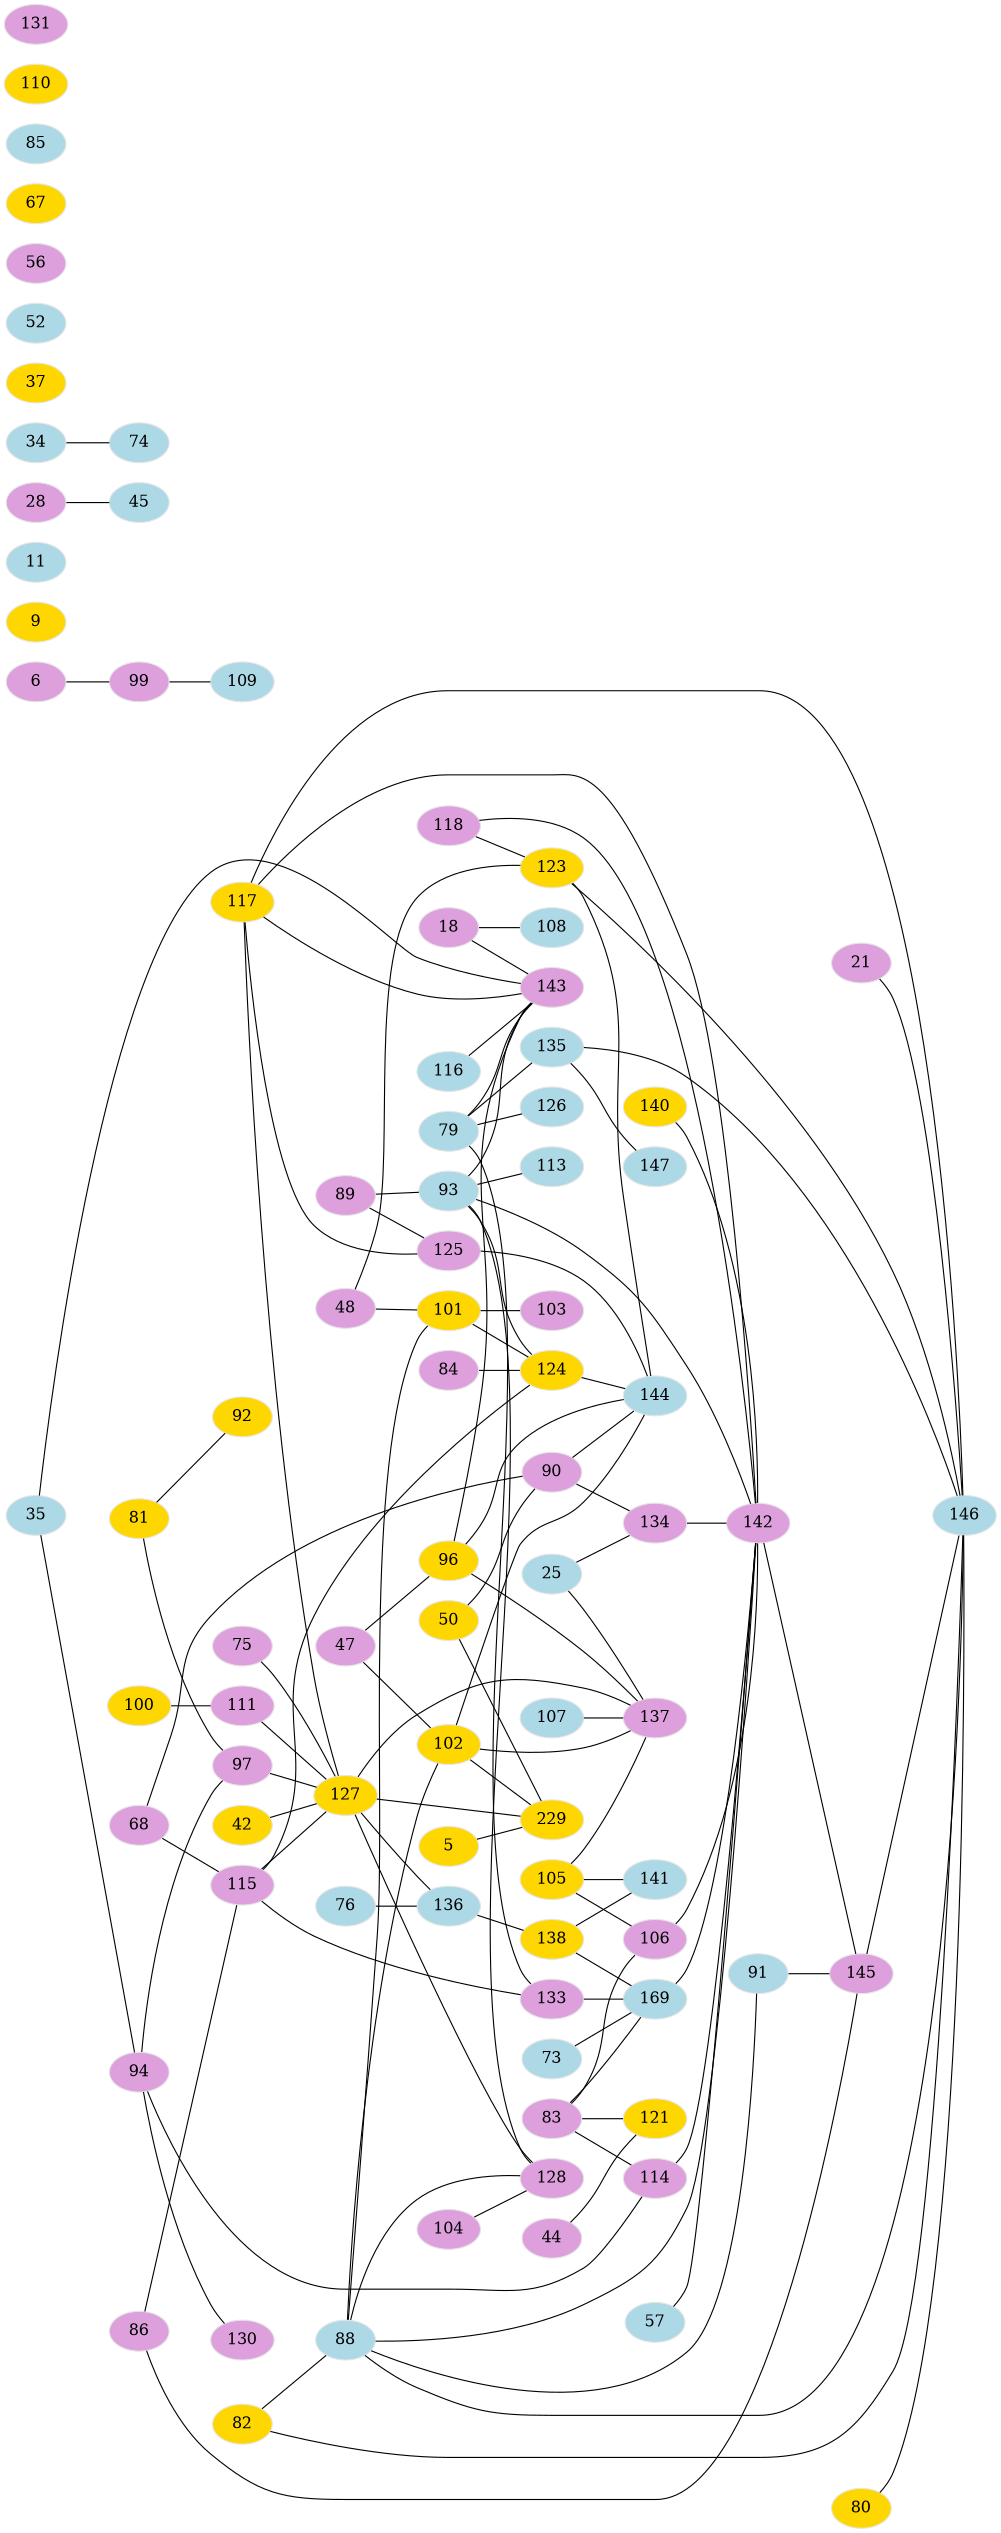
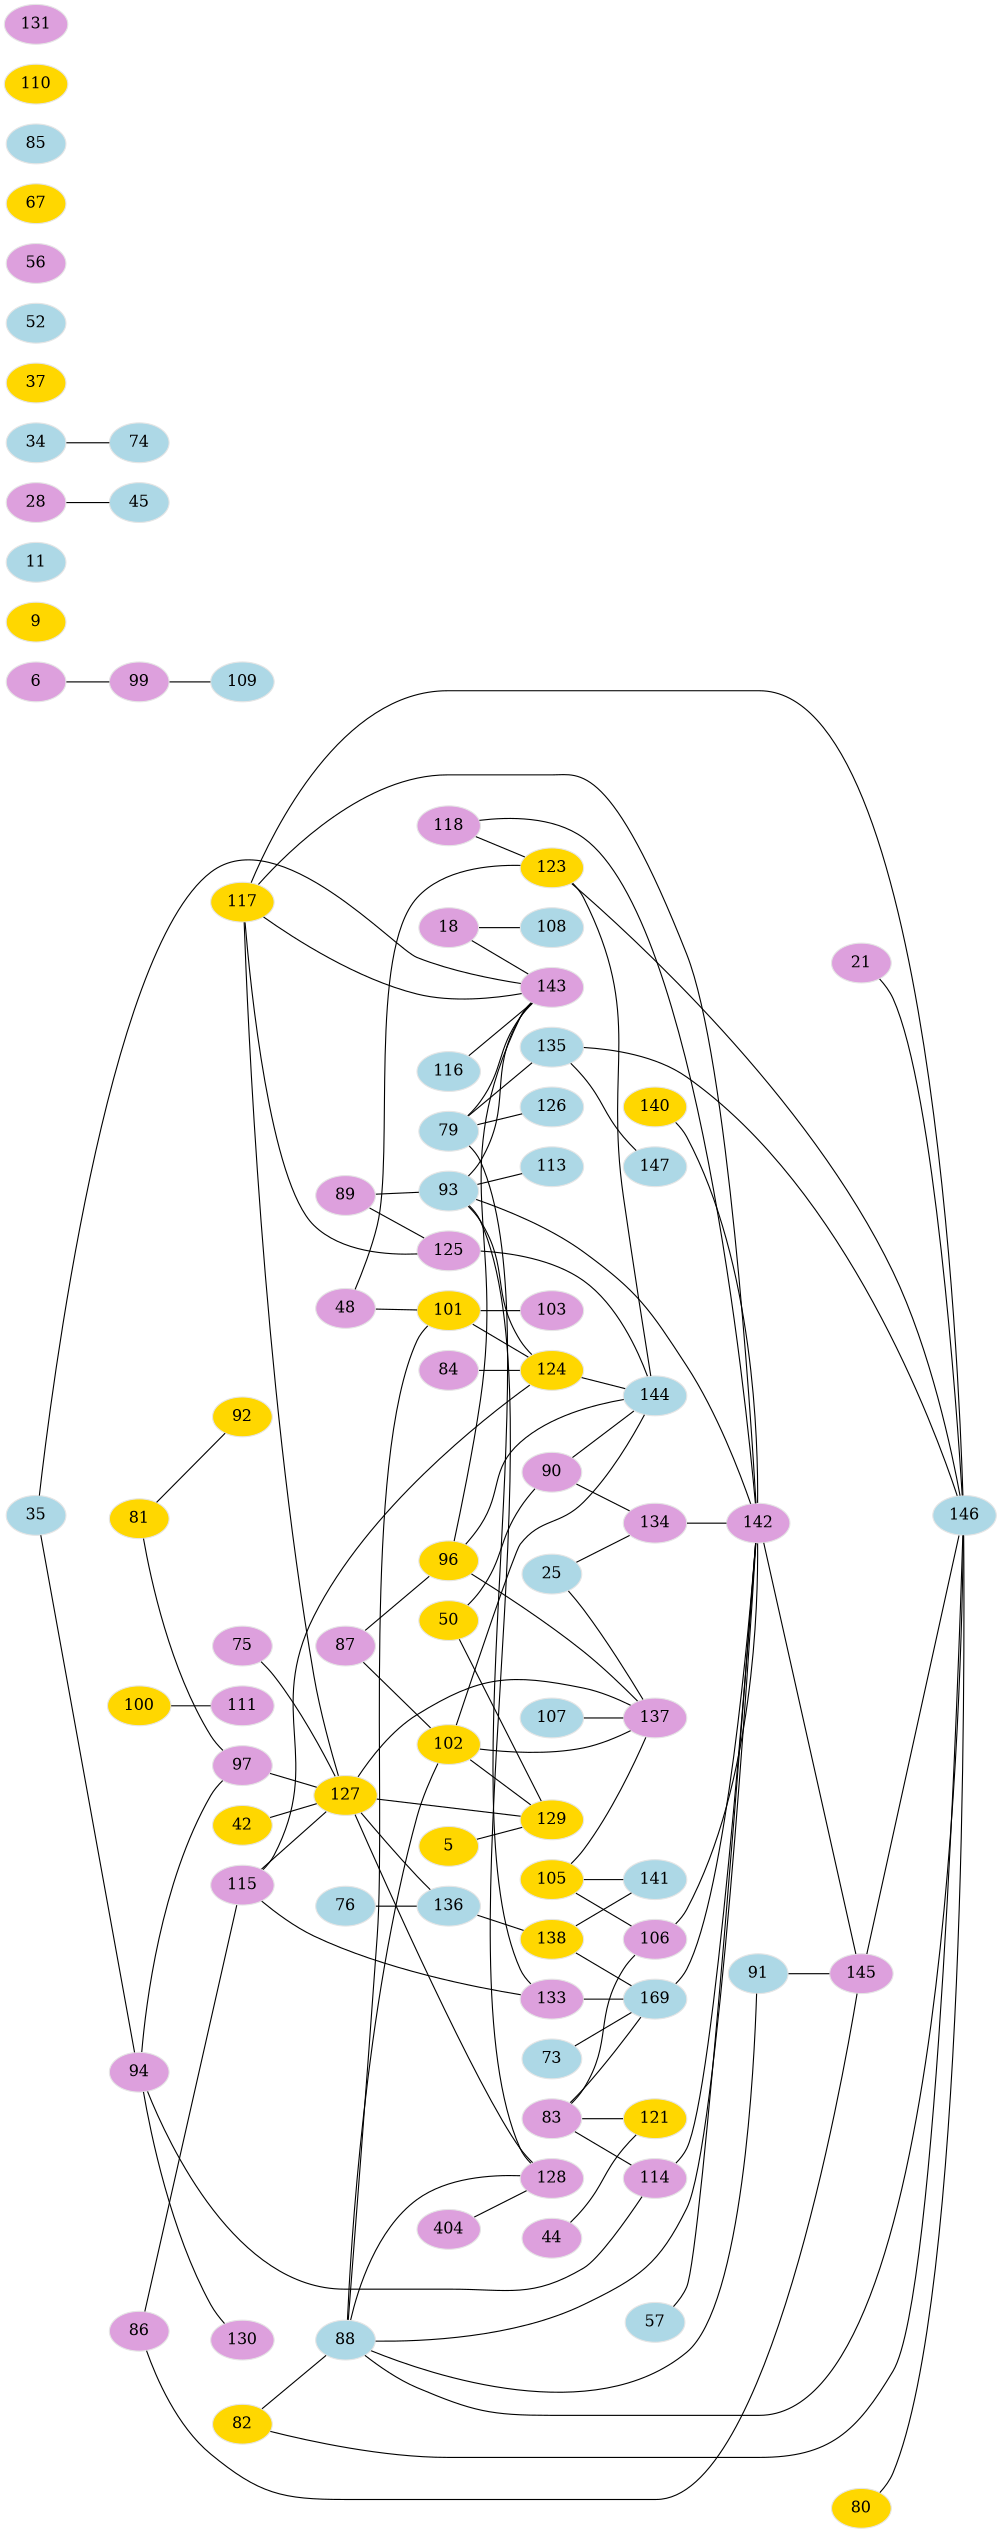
  graph {
    rankdir=LR
    node [color=gray90 fillcolor=plum style=filled]
    5 [fillcolor=gold]
-   129 [fillcolor=gold label=229]
+   129 [fillcolor=gold]
    6
    99
    109 [fillcolor=lightblue super="+7"]
    9 [fillcolor=gold]
    11 [fillcolor=lightblue]
    108 [fillcolor=lightblue]
    18
    143 [super="+29+122+112"]
    146 [fillcolor=lightblue super="+69+27+30+77"]
    21
    134 [super="+16+95"]
    142 [super="+15+63+31+38+19+39+64"]
    25 [fillcolor=lightblue]
    137
    45 [fillcolor=lightblue]
    28
    34 [fillcolor=lightblue]
    74 [fillcolor=lightblue]
    35 [fillcolor=lightblue]
    94
    97
    114 [super="+40+58"]
    130
    37 [fillcolor=gold]
    127 [fillcolor=gold super="+17+23+78"]
    136 [fillcolor=lightblue super="+119"]
    128
    42 [fillcolor=gold]
    121 [fillcolor=gold]
    44
    48 [super="+2"]
    101 [fillcolor=gold]
    123 [fillcolor=gold]
    124 [fillcolor=gold super="+22+51+120"]
    103
    144 [fillcolor=lightblue super="+46+33"]
    90 [super="+41"]
    50 [fillcolor=gold]
    52 [fillcolor=lightblue]
    56
    145
    57 [fillcolor=lightblue]
    67 [fillcolor=gold]
-   68
    115 [super="+66"]
    133
    n49 [fillcolor=lightblue label=169 super="+65+53"]
    73 [fillcolor=lightblue]
    75
    138 [fillcolor=gold super="+55"]
    76 [fillcolor=lightblue]
    79 [fillcolor=lightblue]
    126 [fillcolor=lightblue]
    135 [fillcolor=lightblue super="+59"]
    147 [fillcolor=lightblue]
    80 [fillcolor=gold]
    81 [fillcolor=gold]
    92 [fillcolor=gold]
    88 [fillcolor=lightblue super="+61+47"]
    102 [fillcolor=gold super="+36+49+62"]
    91 [fillcolor=lightblue]
    82 [fillcolor=gold]
    83
    106
    84
    85 [fillcolor=lightblue]
    86
    96 [fillcolor=gold super="+4"]
-   87 [label=47]
+   87
    93 [fillcolor=lightblue super="+1+71"]
    113 [fillcolor=lightblue]
    89
    125 [super="+24"]
    100 [fillcolor=gold]
    111
-   104
+   104 [label=404]
    105 [fillcolor=gold super="+72"]
    141 [fillcolor=lightblue]
    107 [fillcolor=lightblue]
    110 [fillcolor=gold]
    116 [fillcolor=lightblue]
    117 [fillcolor=gold super="+43+98"]
    118 [super="+70"]
    131
    140 [fillcolor=gold]
    5 -- 129
    6 -- 99
    99 -- 109 [weight=2]
    18 -- 108
    18 -- 143
    21 -- 146
    134 -- 142 [weight=3]
    142 -- 145
    25 -- 134
    25 -- 137
    28 -- 45
    34 -- 74
    35 -- 143
    35 -- 94
    94 -- 97
    94 -- 114
    94 -- 130
    97 -- 127
    114 -- 142
    127 -- 129
    127 -- 137
    127 -- 136 [weight=2]
    127 -- 128
    136 -- 138 [weight=2]
    42 -- 127
    44 -- 121
    48 -- 101
    48 -- 123
    101 -- 124
    101 -- 103
    123 -- 146
    123 -- 144
    124 -- 144
    90 -- 134
    90 -- 144
    50 -- 129
    50 -- 90
    145 -- 146
    57 -- 142
-   68 -- 90
-   68 -- 115
    115 -- 127
    115 -- 124 [weight=2]
    115 -- 133
    133 -- n49
    n49 -- 142
    73 -- n49
    75 -- 127
    138 -- n49
    138 -- 141
    76 -- 136
    79 -- 143
    79 -- 133
    79 -- 126
    79 -- 135
    135 -- 146
    135 -- 147
    80 -- 146
    81 -- 97
    81 -- 92
    88 -- 146
    88 -- 142
    88 -- 128
    88 -- 101
    88 -- 102
    88 -- 91
    102 -- 129
    102 -- 137
    102 -- 144
    91 -- 145
    82 -- 146
    82 -- 88
    83 -- 114
    83 -- 121
    83 -- n49
    83 -- 106
    106 -- 142
    84 -- 124
    86 -- 145
    86 -- 115
    96 -- 143
    96 -- 137
    96 -- 144
    87 -- 102
    87 -- 96
    93 -- 143 [weight=2]
    93 -- 142
    93 -- 128
    93 -- 124
    93 -- 113
    89 -- 93
    89 -- 125
    125 -- 144
    100 -- 111
-   111 -- 127
    104 -- 128
    105 -- 137 [weight=2]
    105 -- 106
    105 -- 141
    107 -- 137
    116 -- 143
    117 -- 143 [weight=2]
    117 -- 146
    117 -- 142 [weight=3]
    117 -- 127
    117 -- 125
    118 -- 142
    118 -- 123
    140 -- 142
  }
